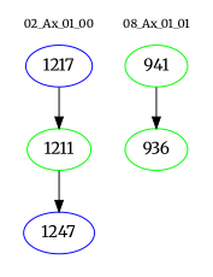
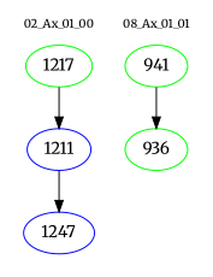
  digraph {
    fontname=Merriweather
    node [color=green fontname=Merriweather]
    edge [color=black fontname=Merriweather]
-   n1 [color=blue label=1217]
-   n2 [label=1211]
+   n1 [label=1217]
+   n2 [color=blue label=1211]
    n3 [color=blue label=1247]
    n4 [label=941]
    n5 [label=936]
    subgraph cluster_1 {
      color=white
      fontsize=10
      label="02_Ax_01_00"
      n1
      n2
      n3
    }
    subgraph cluster_2 {
      color=white
      fontsize=10
      label="08_Ax_01_01"
      n4
      n5
    }
    n1 -> n2
    n2 -> n3
    n4 -> n5
  }
